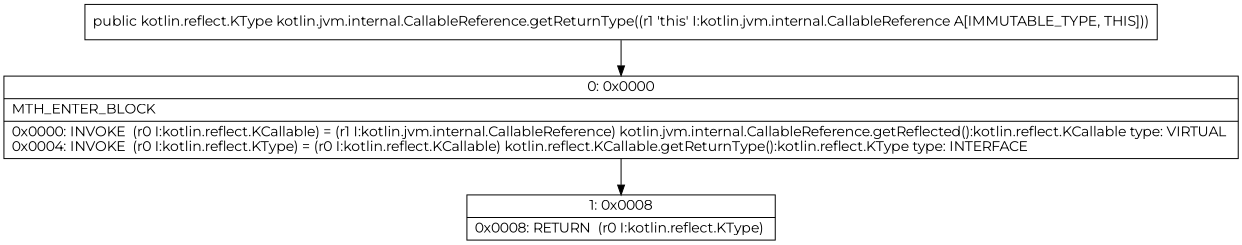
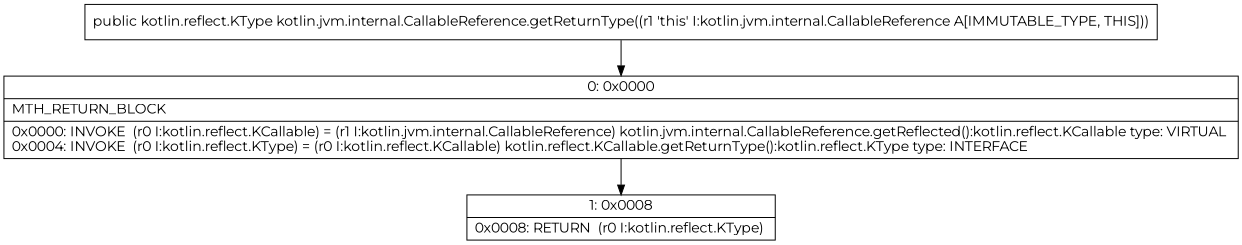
  digraph {
    fontname=Montserrat
    node [shape=record fontname=Montserrat]
    edge [fontname=Montserrat]
-   n1 [label="{0\:\ 0x0000|MTH_ENTER_BLOCK\l|0x0000: INVOKE  (r0 I:kotlin.reflect.KCallable) = (r1 I:kotlin.jvm.internal.CallableReference) kotlin.jvm.internal.CallableReference.getReflected():kotlin.reflect.KCallable type: VIRTUAL \l0x0004: INVOKE  (r0 I:kotlin.reflect.KType) = (r0 I:kotlin.reflect.KCallable) kotlin.reflect.KCallable.getReturnType():kotlin.reflect.KType type: INTERFACE \l}"]
+   n1 [label="{0\:\ 0x0000|MTH_RETURN_BLOCK\l|0x0000: INVOKE  (r0 I:kotlin.reflect.KCallable) = (r1 I:kotlin.jvm.internal.CallableReference) kotlin.jvm.internal.CallableReference.getReflected():kotlin.reflect.KCallable type: VIRTUAL \l0x0004: INVOKE  (r0 I:kotlin.reflect.KType) = (r0 I:kotlin.reflect.KCallable) kotlin.reflect.KCallable.getReturnType():kotlin.reflect.KType type: INTERFACE \l}"]
    n2 [label="{1\:\ 0x0008|0x0008: RETURN  (r0 I:kotlin.reflect.KType) \l}"]
    n3 [label="{public kotlin.reflect.KType kotlin.jvm.internal.CallableReference.getReturnType((r1 'this' I:kotlin.jvm.internal.CallableReference A[IMMUTABLE_TYPE, THIS])) }"]
    n1 -> n2
    n3 -> n1
  }
